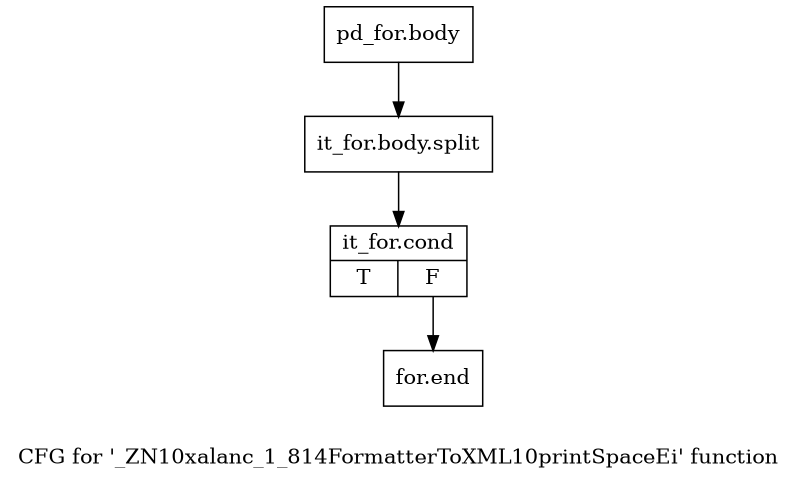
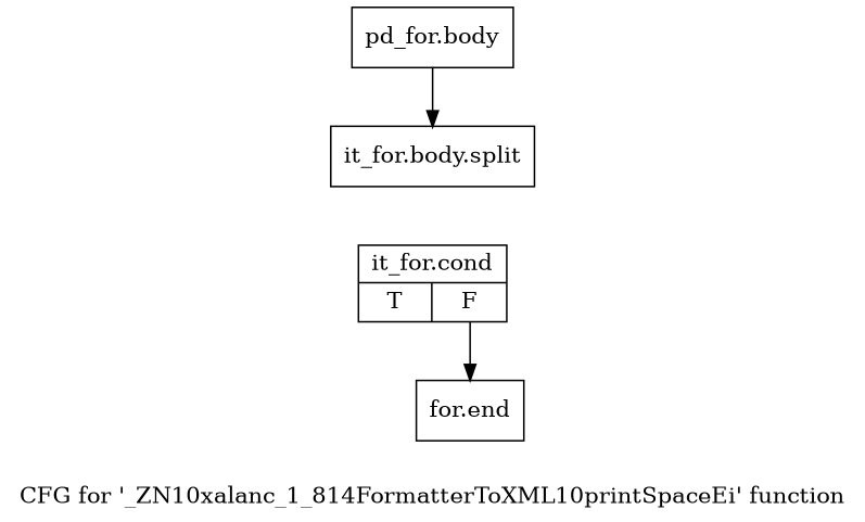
  digraph {
    label="CFG for '_ZN10xalanc_1_814FormatterToXML10printSpaceEi' function"
    node [shape=record]
    n1 [label="{it_for.cond|{<s0>T|<s1>F}}"]
    n2 [label="{for.end}"]
    n3 [label="{pd_for.body}"]
    n4 [label="{it_for.body.split}"]
    n1 -> n2 [tailport=s1]
    n3 -> n4
-   n4 -> n1
  }
